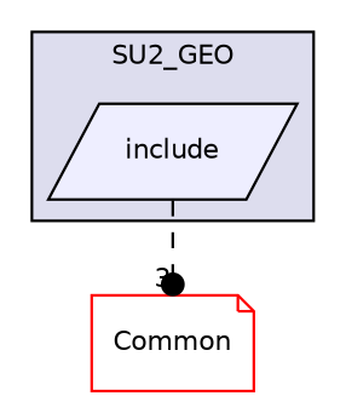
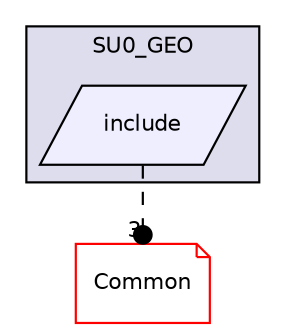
  digraph {
    compound=true
    node [fontname=Helvetica fontsize=10 style=filled]
    n1 [fillcolor="#eeeeff" label=include pencolor=black shape=parallelogram]
    n2 [color=red fillcolor=white label=Common shape=note]
    subgraph cluster_1 {
      bgcolor="#ddddee"
      fontname=Helvetica
      fontsize=10
-     label=SU2_GEO
+     label=SU0_GEO
      pencolor=black
      n1
    }
    n1 -> n2 [headlabel=3 labeldistance=1.5 labelfontname=Helvetica labelfontsize=10 style=dashed arrowhead=dot]
  }
